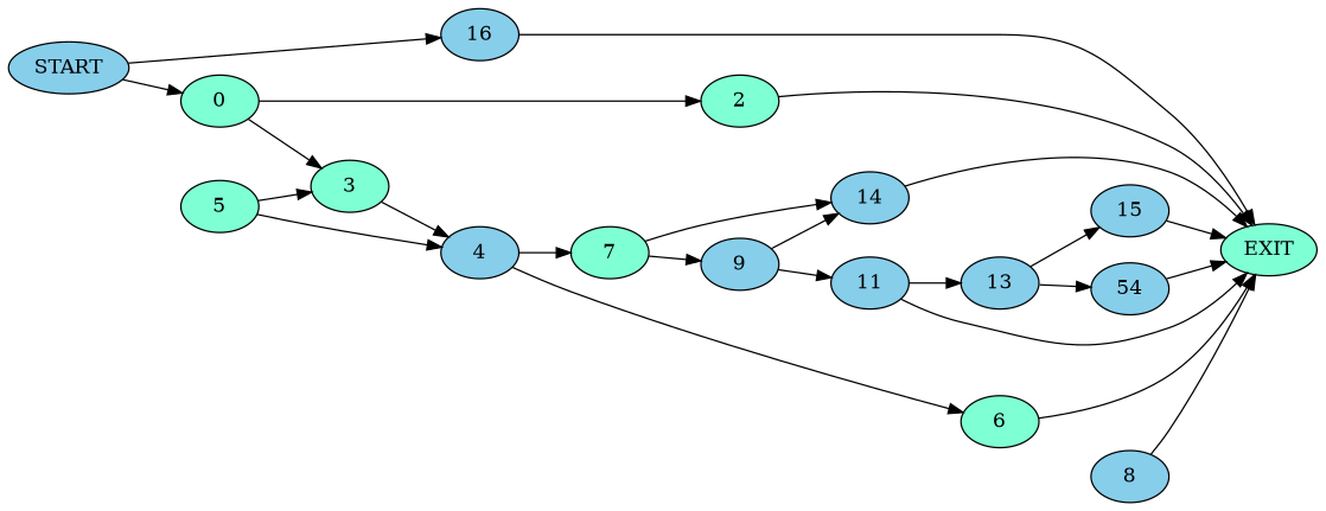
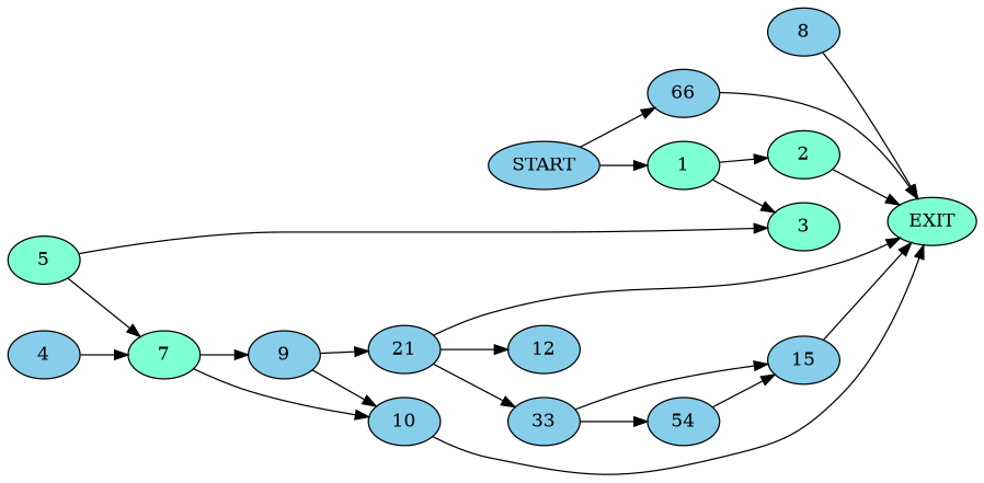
  digraph {
    rankdir=LR
    node [fillcolor=skyblue style=filled]
    n1 [label=START]
-   1 [fillcolor=aquamarine label=0]
-   16
+   1 [fillcolor=aquamarine]
+   16 [label=66]
    2 [fillcolor=aquamarine]
    3 [fillcolor=aquamarine]
    n6 [fillcolor=aquamarine label=EXIT]
    4
-   6 [fillcolor=aquamarine]
    7 [fillcolor=aquamarine]
    5 [fillcolor=aquamarine]
    9
-   10 [label=14]
+   10
    8
-   11
-   13
+   11 [label=21]
+   12
+   13 [label=33]
    n17 [label=54]
    15
    n1 -> 1
    n1 -> 16
    1 -> 2
    1 -> 3
    16 -> n6
    2 -> n6
-   3 -> 4
-   4 -> 6
    4 -> 7
-   6 -> n6
    7 -> 9
    7 -> 10
    5 -> 3
-   5 -> 4
+   5 -> 7
    9 -> 10
    9 -> 11
    10 -> n6
    8 -> n6
    11 -> n6
+   11 -> 12
    11 -> 13
    13 -> n17
    13 -> 15
-   n17 -> n6
+   n17 -> 15
    15 -> n6
  }
